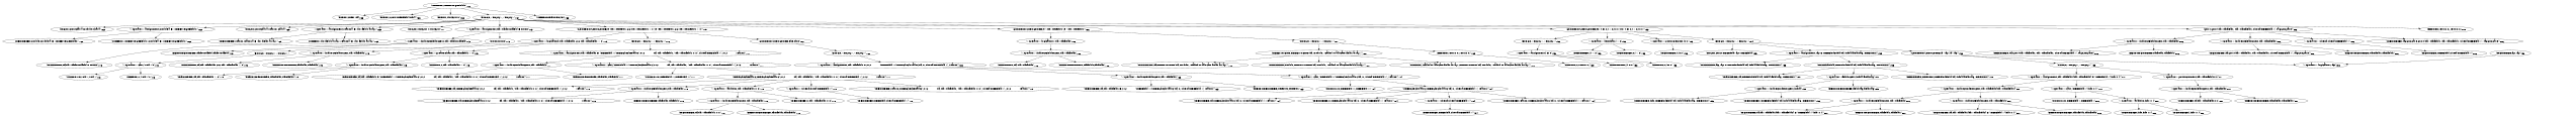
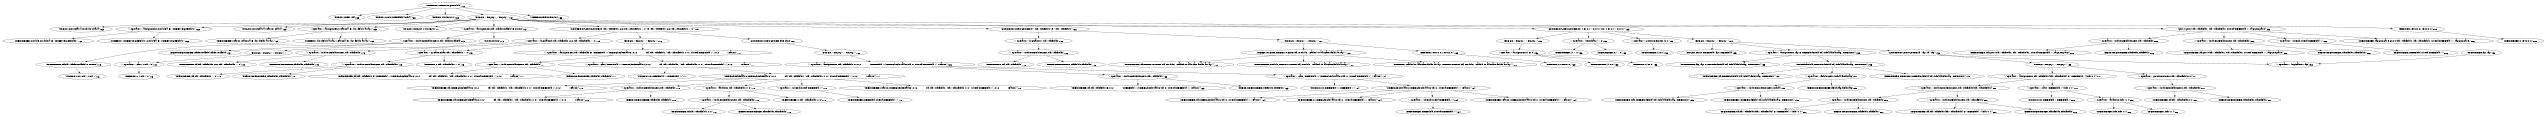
  digraph {
    n1 [label=<(METHOD,_TIFFMergeFields)<SUB>766</SUB>>]
    n2 [label=<(PARAM,TIFF *tif)<SUB>766</SUB>>]
    n3 [label=<(PARAM,const TIFFField info[])<SUB>766</SUB>>]
    n4 [label=<(PARAM,uint32_t n)<SUB>766</SUB>>]
    n5 [label=<(BLOCK,&lt;empty&gt;,&lt;empty&gt;)<SUB>767</SUB>>]
    n6 [label=<(METHOD_RETURN,int)<SUB>766</SUB>>]
    n7 [label=<(LOCAL,constchar[] module: char[])<SUB>768</SUB>>]
    n8 [label=<(&lt;operator&gt;.assignment,module[] = &quot;_TIFFMergeFields&quot;)<SUB>768</SUB>>]
    n9 [label=<(LOCAL,constchar[] reason: char[])<SUB>769</SUB>>]
    n10 [label=<(&lt;operator&gt;.assignment,reason[] = &quot;for fields array&quot;)<SUB>769</SUB>>]
    n11 [label=<(LOCAL,uint32_t i: uint32_t)<SUB>771</SUB>>]
    n12 [label=<(&lt;operator&gt;.assignment,tif-&gt;tif_foundfield = NULL)<SUB>773</SUB>>]
    n13 [label=<(CONTROL_STRUCTURE,if (tif-&gt;tif_fields &amp;&amp; tif-&gt;tif_nfields &gt; 0),if (tif-&gt;tif_fields &amp;&amp; tif-&gt;tif_nfields &gt; 0))<SUB>775</SUB>>]
    n14 [label=<(CONTROL_STRUCTURE,if (!tif-&gt;tif_fields),if (!tif-&gt;tif_fields))<SUB>786</SUB>>]
    n15 [label=<(CONTROL_STRUCTURE,for (i = 0;i &lt; n;i++),for (i = 0;i &lt; n;i++))<SUB>793</SUB>>]
    n16 [label=<(qsort,qsort(tif-&gt;tif_fields, tif-&gt;tif_nfields, sizeof(TIFFField *), tagCompare))<SUB>806</SUB>>]
    n17 [label=<(RETURN,return n;,return n;)<SUB>808</SUB>>]
    n18 [label=<(IDENTIFIER,module,module[] = &quot;_TIFFMergeFields&quot;)<SUB>768</SUB>>]
    n19 [label=<(LITERAL,&quot;_TIFFMergeFields&quot;,module[] = &quot;_TIFFMergeFields&quot;)<SUB>768</SUB>>]
    n20 [label=<(IDENTIFIER,reason,reason[] = &quot;for fields array&quot;)<SUB>769</SUB>>]
    n21 [label=<(LITERAL,&quot;for fields array&quot;,reason[] = &quot;for fields array&quot;)<SUB>769</SUB>>]
    n22 [label=<(&lt;operator&gt;.indirectFieldAccess,tif-&gt;tif_foundfield)<SUB>773</SUB>>]
    n23 [label=<(NULL,NULL)<SUB>773</SUB>>]
    n24 [label=<(&lt;operator&gt;.logicalAnd,tif-&gt;tif_fields &amp;&amp; tif-&gt;tif_nfields &gt; 0)<SUB>775</SUB>>]
    n25 [label=<(BLOCK,&lt;empty&gt;,&lt;empty&gt;)<SUB>776</SUB>>]
    n26 [label=<(CONTROL_STRUCTURE,else,else)<SUB>782</SUB>>]
    n27 [label=<(&lt;operator&gt;.logicalNot,!tif-&gt;tif_fields)<SUB>786</SUB>>]
    n28 [label=<(BLOCK,&lt;empty&gt;,&lt;empty&gt;)<SUB>787</SUB>>]
    n29 [label=<(BLOCK,&lt;empty&gt;,&lt;empty&gt;)<SUB>793</SUB>>]
    n30 [label=<(&lt;operator&gt;.lessThan,i &lt; n)<SUB>793</SUB>>]
    n31 [label=<(&lt;operator&gt;.postIncrement,i++)<SUB>793</SUB>>]
    n32 [label=<(BLOCK,&lt;empty&gt;,&lt;empty&gt;)<SUB>794</SUB>>]
    n33 [label=<(&lt;operator&gt;.indirectFieldAccess,tif-&gt;tif_fields)<SUB>806</SUB>>]
    n34 [label=<(&lt;operator&gt;.indirectFieldAccess,tif-&gt;tif_nfields)<SUB>806</SUB>>]
    n35 [label=<(&lt;operator&gt;.sizeOf,sizeof(TIFFField *))<SUB>806</SUB>>]
    n36 [label=<(IDENTIFIER,tagCompare,qsort(tif-&gt;tif_fields, tif-&gt;tif_nfields, sizeof(TIFFField *), tagCompare))<SUB>806</SUB>>]
+   n37 [label=<(IDENTIFIER,n,return n;)<SUB>808</SUB>>]
    n38 [label=<(IDENTIFIER,tif,tif-&gt;tif_foundfield = NULL)<SUB>773</SUB>>]
    n39 [label=<(FIELD_IDENTIFIER,tif_foundfield,tif_foundfield)<SUB>773</SUB>>]
    n40 [label=<(BLOCK,&lt;empty&gt;,&lt;empty&gt;)>]
    n41 [label=<(&lt;operator&gt;.cast,(void *)0)<SUB>773</SUB>>]
    n42 [label=<(UNKNOWN,void *,void *)<SUB>773</SUB>>]
    n43 [label=<(LITERAL,0,(void *)0)<SUB>773</SUB>>]
    n44 [label=<(&lt;operator&gt;.indirectFieldAccess,tif-&gt;tif_fields)<SUB>775</SUB>>]
    n45 [label=<(&lt;operator&gt;.greaterThan,tif-&gt;tif_nfields &gt; 0)<SUB>775</SUB>>]
    n46 [label=<(&lt;operator&gt;.assignment,tif-&gt;tif_fields = (TIFFField **)_TIFFCheckRealloc(\012            tif, tif-&gt;tif_fields, (tif-&gt;tif_nfields + n), sizeof(TIFFField *),\012            reason))<SUB>777</SUB>>]
    n47 [label=<(BLOCK,&lt;empty&gt;,&lt;empty&gt;)<SUB>782</SUB>>]
    n48 [label=<(IDENTIFIER,tif,tif-&gt;tif_fields &amp;&amp; tif-&gt;tif_nfields &gt; 0)<SUB>775</SUB>>]
    n49 [label=<(FIELD_IDENTIFIER,tif_fields,tif_fields)<SUB>775</SUB>>]
    n50 [label=<(&lt;operator&gt;.indirectFieldAccess,tif-&gt;tif_nfields)<SUB>775</SUB>>]
    n51 [label=<(LITERAL,0,tif-&gt;tif_nfields &gt; 0)<SUB>775</SUB>>]
    n52 [label=<(IDENTIFIER,tif,tif-&gt;tif_nfields &gt; 0)<SUB>775</SUB>>]
    n53 [label=<(FIELD_IDENTIFIER,tif_nfields,tif_nfields)<SUB>775</SUB>>]
    n54 [label=<(&lt;operator&gt;.indirectFieldAccess,tif-&gt;tif_fields)<SUB>777</SUB>>]
    n55 [label=<(&lt;operator&gt;.cast,(TIFFField **)_TIFFCheckRealloc(\012            tif, tif-&gt;tif_fields, (tif-&gt;tif_nfields + n), sizeof(TIFFField *),\012            reason))<SUB>777</SUB>>]
    n56 [label=<(IDENTIFIER,tif,tif-&gt;tif_fields = (TIFFField **)_TIFFCheckRealloc(\012            tif, tif-&gt;tif_fields, (tif-&gt;tif_nfields + n), sizeof(TIFFField *),\012            reason))<SUB>777</SUB>>]
    n57 [label=<(FIELD_IDENTIFIER,tif_fields,tif_fields)<SUB>777</SUB>>]
    n58 [label=<(UNKNOWN,TIFFField **,TIFFField **)<SUB>777</SUB>>]
    n59 [label=<(_TIFFCheckRealloc,_TIFFCheckRealloc(\012            tif, tif-&gt;tif_fields, (tif-&gt;tif_nfields + n), sizeof(TIFFField *),\012            reason))<SUB>777</SUB>>]
    n60 [label=<(IDENTIFIER,tif,_TIFFCheckRealloc(\012            tif, tif-&gt;tif_fields, (tif-&gt;tif_nfields + n), sizeof(TIFFField *),\012            reason))<SUB>778</SUB>>]
    n61 [label=<(&lt;operator&gt;.indirectFieldAccess,tif-&gt;tif_fields)<SUB>778</SUB>>]
    n62 [label=<(&lt;operator&gt;.addition,tif-&gt;tif_nfields + n)<SUB>778</SUB>>]
    n63 [label=<(&lt;operator&gt;.sizeOf,sizeof(TIFFField *))<SUB>778</SUB>>]
    n64 [label=<(IDENTIFIER,reason,_TIFFCheckRealloc(\012            tif, tif-&gt;tif_fields, (tif-&gt;tif_nfields + n), sizeof(TIFFField *),\012            reason))<SUB>779</SUB>>]
    n65 [label=<(IDENTIFIER,tif,_TIFFCheckRealloc(\012            tif, tif-&gt;tif_fields, (tif-&gt;tif_nfields + n), sizeof(TIFFField *),\012            reason))<SUB>778</SUB>>]
    n66 [label=<(FIELD_IDENTIFIER,tif_fields,tif_fields)<SUB>778</SUB>>]
    n67 [label=<(&lt;operator&gt;.indirectFieldAccess,tif-&gt;tif_nfields)<SUB>778</SUB>>]
    n68 [label=<(IDENTIFIER,n,tif-&gt;tif_nfields + n)<SUB>778</SUB>>]
    n69 [label=<(IDENTIFIER,TIFFField,sizeof(TIFFField *))<SUB>778</SUB>>]
    n70 [label=<(IDENTIFIER,tif,tif-&gt;tif_nfields + n)<SUB>778</SUB>>]
    n71 [label=<(FIELD_IDENTIFIER,tif_nfields,tif_nfields)<SUB>778</SUB>>]
    n72 [label=<(&lt;operator&gt;.assignment,tif-&gt;tif_fields =\012            (TIFFField **)_TIFFCheckMalloc(tif, n, sizeof(TIFFField *), reason))<SUB>783</SUB>>]
    n73 [label=<(&lt;operator&gt;.indirectFieldAccess,tif-&gt;tif_fields)<SUB>783</SUB>>]
    n74 [label=<(&lt;operator&gt;.cast,(TIFFField **)_TIFFCheckMalloc(tif, n, sizeof(TIFFField *), reason))<SUB>784</SUB>>]
    n75 [label=<(IDENTIFIER,tif,tif-&gt;tif_fields =\012            (TIFFField **)_TIFFCheckMalloc(tif, n, sizeof(TIFFField *), reason))<SUB>783</SUB>>]
    n76 [label=<(FIELD_IDENTIFIER,tif_fields,tif_fields)<SUB>783</SUB>>]
    n77 [label=<(UNKNOWN,TIFFField **,TIFFField **)<SUB>784</SUB>>]
    n78 [label=<(_TIFFCheckMalloc,_TIFFCheckMalloc(tif, n, sizeof(TIFFField *), reason))<SUB>784</SUB>>]
    n79 [label=<(IDENTIFIER,tif,_TIFFCheckMalloc(tif, n, sizeof(TIFFField *), reason))<SUB>784</SUB>>]
    n80 [label=<(IDENTIFIER,n,_TIFFCheckMalloc(tif, n, sizeof(TIFFField *), reason))<SUB>784</SUB>>]
    n81 [label=<(&lt;operator&gt;.sizeOf,sizeof(TIFFField *))<SUB>784</SUB>>]
    n82 [label=<(IDENTIFIER,reason,_TIFFCheckMalloc(tif, n, sizeof(TIFFField *), reason))<SUB>784</SUB>>]
    n83 [label=<(IDENTIFIER,TIFFField,sizeof(TIFFField *))<SUB>784</SUB>>]
    n84 [label=<(&lt;operator&gt;.indirectFieldAccess,tif-&gt;tif_fields)<SUB>786</SUB>>]
    n85 [label=<(TIFFErrorExtR,TIFFErrorExtR(tif, module, &quot;Failed to allocate fields array&quot;))<SUB>788</SUB>>]
    n86 [label=<(RETURN,return 0;,return 0;)<SUB>789</SUB>>]
    n87 [label=<(IDENTIFIER,tif,!tif-&gt;tif_fields)<SUB>786</SUB>>]
    n88 [label=<(FIELD_IDENTIFIER,tif_fields,tif_fields)<SUB>786</SUB>>]
    n89 [label=<(IDENTIFIER,tif,TIFFErrorExtR(tif, module, &quot;Failed to allocate fields array&quot;))<SUB>788</SUB>>]
    n90 [label=<(IDENTIFIER,module,TIFFErrorExtR(tif, module, &quot;Failed to allocate fields array&quot;))<SUB>788</SUB>>]
    n91 [label=<(LITERAL,&quot;Failed to allocate fields array&quot;,TIFFErrorExtR(tif, module, &quot;Failed to allocate fields array&quot;))<SUB>788</SUB>>]
    n92 [label=<(LITERAL,0,return 0;)<SUB>789</SUB>>]
    n93 [label=<(&lt;operator&gt;.assignment,i = 0)<SUB>793</SUB>>]
    n94 [label=<(IDENTIFIER,i,i &lt; n)<SUB>793</SUB>>]
    n95 [label=<(IDENTIFIER,n,i &lt; n)<SUB>793</SUB>>]
    n96 [label=<(IDENTIFIER,i,i++)<SUB>793</SUB>>]
    n97 [label=<(LOCAL,const TIFFField* fip: TIFFField)<SUB>795</SUB>>]
    n98 [label=<(&lt;operator&gt;.assignment,*fip = TIFFFindField(tif, info[i].field_tag, TIFF_ANY))<SUB>795</SUB>>]
    n99 [label=<(CONTROL_STRUCTURE,if (!fip),if (!fip))<SUB>798</SUB>>]
    n100 [label=<(IDENTIFIER,i,i = 0)<SUB>793</SUB>>]
    n101 [label=<(LITERAL,0,i = 0)<SUB>793</SUB>>]
    n102 [label=<(IDENTIFIER,fip,*fip = TIFFFindField(tif, info[i].field_tag, TIFF_ANY))<SUB>795</SUB>>]
    n103 [label=<(TIFFFindField,TIFFFindField(tif, info[i].field_tag, TIFF_ANY))<SUB>795</SUB>>]
    n104 [label=<(&lt;operator&gt;.logicalNot,!fip)<SUB>798</SUB>>]
    n105 [label=<(BLOCK,&lt;empty&gt;,&lt;empty&gt;)<SUB>799</SUB>>]
    n106 [label=<(IDENTIFIER,tif,TIFFFindField(tif, info[i].field_tag, TIFF_ANY))<SUB>795</SUB>>]
    n107 [label=<(&lt;operator&gt;.fieldAccess,info[i].field_tag)<SUB>795</SUB>>]
    n108 [label=<(IDENTIFIER,TIFF_ANY,TIFFFindField(tif, info[i].field_tag, TIFF_ANY))<SUB>795</SUB>>]
    n109 [label=<(&lt;operator&gt;.indirectIndexAccess,info[i])<SUB>795</SUB>>]
    n110 [label=<(FIELD_IDENTIFIER,field_tag,field_tag)<SUB>795</SUB>>]
    n111 [label=<(IDENTIFIER,info,TIFFFindField(tif, info[i].field_tag, TIFF_ANY))<SUB>795</SUB>>]
    n112 [label=<(IDENTIFIER,i,TIFFFindField(tif, info[i].field_tag, TIFF_ANY))<SUB>795</SUB>>]
    n113 [label=<(&lt;operator&gt;.assignment,tif-&gt;tif_fields[tif-&gt;tif_nfields] = (TIFFField *)(info + i))<SUB>800</SUB>>]
    n114 [label=<(&lt;operator&gt;.postIncrement,tif-&gt;tif_nfields++)<SUB>801</SUB>>]
    n115 [label=<(IDENTIFIER,fip,!fip)<SUB>798</SUB>>]
    n116 [label=<(&lt;operator&gt;.indirectIndexAccess,tif-&gt;tif_fields[tif-&gt;tif_nfields])<SUB>800</SUB>>]
    n117 [label=<(&lt;operator&gt;.cast,(TIFFField *)(info + i))<SUB>700</SUB>>]
    n118 [label=<(&lt;operator&gt;.indirectFieldAccess,tif-&gt;tif_nfields)<SUB>801</SUB>>]
    n119 [label=<(&lt;operator&gt;.indirectFieldAccess,tif-&gt;tif_fields)<SUB>800</SUB>>]
    n120 [label=<(&lt;operator&gt;.indirectFieldAccess,tif-&gt;tif_nfields)<SUB>800</SUB>>]
    n121 [label=<(UNKNOWN,TIFFField *,TIFFField *)<SUB>800</SUB>>]
    n122 [label=<(&lt;operator&gt;.addition,info + i)<SUB>800</SUB>>]
    n123 [label=<(IDENTIFIER,tif,tif-&gt;tif_fields[tif-&gt;tif_nfields] = (TIFFField *)(info + i))<SUB>800</SUB>>]
    n124 [label=<(FIELD_IDENTIFIER,tif_fields,tif_fields)<SUB>800</SUB>>]
    n125 [label=<(IDENTIFIER,tif,tif-&gt;tif_fields[tif-&gt;tif_nfields] = (TIFFField *)(info + i))<SUB>800</SUB>>]
    n126 [label=<(FIELD_IDENTIFIER,tif_nfields,tif_nfields)<SUB>800</SUB>>]
    n127 [label=<(IDENTIFIER,info,info + i)<SUB>800</SUB>>]
    n128 [label=<(IDENTIFIER,i,info + i)<SUB>800</SUB>>]
    n129 [label=<(IDENTIFIER,tif,tif-&gt;tif_nfields++)<SUB>801</SUB>>]
    n130 [label=<(FIELD_IDENTIFIER,tif_nfields,tif_nfields)<SUB>801</SUB>>]
    n131 [label=<(IDENTIFIER,tif,qsort(tif-&gt;tif_fields, tif-&gt;tif_nfields, sizeof(TIFFField *), tagCompare))<SUB>806</SUB>>]
    n132 [label=<(FIELD_IDENTIFIER,tif_fields,tif_fields)<SUB>806</SUB>>]
    n133 [label=<(IDENTIFIER,tif,qsort(tif-&gt;tif_fields, tif-&gt;tif_nfields, sizeof(TIFFField *), tagCompare))<SUB>806</SUB>>]
    n134 [label=<(FIELD_IDENTIFIER,tif_nfields,tif_nfields)<SUB>806</SUB>>]
    n135 [label=<(IDENTIFIER,TIFFField,sizeof(TIFFField *))<SUB>806</SUB>>]
    n1 -> n2
    n1 -> n3
    n1 -> n4
    n1 -> n5
    n1 -> n6
    n5 -> n7
    n5 -> n8
    n5 -> n9
    n5 -> n10
    n5 -> n11
    n5 -> n12
    n5 -> n13
    n5 -> n14
    n5 -> n15
    n5 -> n16
    n5 -> n17
    n8 -> n18
    n8 -> n19
    n10 -> n20
    n10 -> n21
    n12 -> n22
    n12 -> n23
    n13 -> n24
    n13 -> n25
    n13 -> n26
    n14 -> n27
    n14 -> n28
    n15 -> n29
    n15 -> n30
    n15 -> n31
    n15 -> n32
    n16 -> n33
    n16 -> n34
    n16 -> n35
    n16 -> n36
+   n17 -> n37
    n22 -> n38
    n22 -> n39
    n23 -> n40
    n24 -> n44
    n24 -> n45
    n25 -> n46
    n26 -> n47
    n27 -> n84
    n28 -> n85
    n28 -> n86
    n29 -> n93
    n30 -> n94
    n30 -> n95
    n31 -> n96
    n32 -> n97
    n32 -> n98
    n32 -> n99
    n33 -> n131
    n33 -> n132
    n34 -> n133
    n34 -> n134
    n35 -> n135
    n40 -> n41
-   n41 -> n42
+   n38 -> n42
    n41 -> n43
    n44 -> n48
    n44 -> n49
    n45 -> n50
    n45 -> n51
    n46 -> n54
    n46 -> n55
    n47 -> n72
    n50 -> n52
    n50 -> n53
    n54 -> n56
    n54 -> n57
    n55 -> n58
    n55 -> n59
    n59 -> n60
    n59 -> n61
    n59 -> n62
    n59 -> n63
    n59 -> n64
    n61 -> n65
    n61 -> n66
    n62 -> n67
    n62 -> n68
    n63 -> n69
    n67 -> n70
    n67 -> n71
    n72 -> n73
    n72 -> n74
    n73 -> n75
    n73 -> n76
    n74 -> n77
    n74 -> n78
    n78 -> n79
    n78 -> n80
    n78 -> n81
    n78 -> n82
    n81 -> n83
    n84 -> n87
    n84 -> n88
    n85 -> n89
    n85 -> n90
    n85 -> n91
    n86 -> n92
    n93 -> n100
    n93 -> n101
    n98 -> n102
    n98 -> n103
    n99 -> n104
    n99 -> n105
    n103 -> n106
    n103 -> n107
    n103 -> n108
    n105 -> n113
    n105 -> n114
    n107 -> n109
    n107 -> n110
    n109 -> n111
    n109 -> n112
    n113 -> n116
    n113 -> n117
    n114 -> n118
    n115 -> n104
    n116 -> n119
    n116 -> n120
    n117 -> n121
    n117 -> n122
    n118 -> n129
    n118 -> n130
    n119 -> n123
    n119 -> n124
    n120 -> n125
    n120 -> n126
    n122 -> n127
    n122 -> n128
  }
